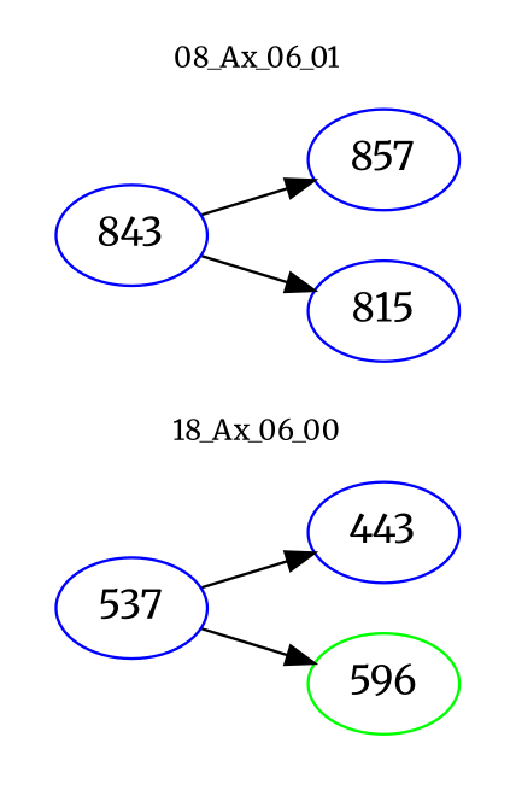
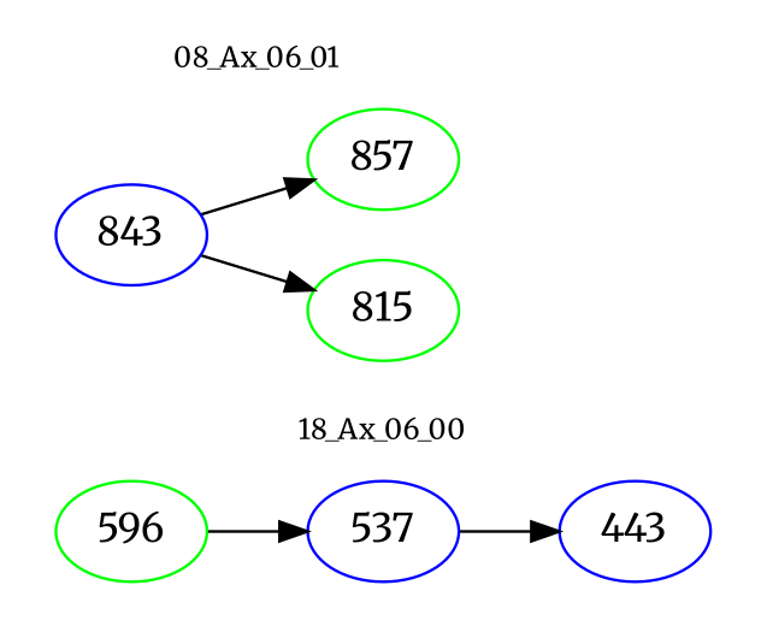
  digraph {
    fontname=Merriweather
    rankdir=LR
    node [color=blue fontname=Merriweather]
    edge [color=black fontname=Merriweather]
    n1 [label=537]
    n2 [color=green label=596]
    n3 [label=443]
    n4 [label=843]
-   n5 [label=815]
-   n6 [label=857]
+   n5 [color=green label=815]
+   n6 [color=green label=857]
    subgraph cluster_1 {
      color=white
      fontsize=10
      label="18_Ax_06_00"
      n1
      n2
      n3
    }
    subgraph cluster_2 {
      color=white
      fontsize=10
      label="08_Ax_06_01"
      n4
      n5
      n6
    }
-   n1 -> n2
+   n2 -> n1
    n1 -> n3
    n4 -> n5
    n4 -> n6
  }
